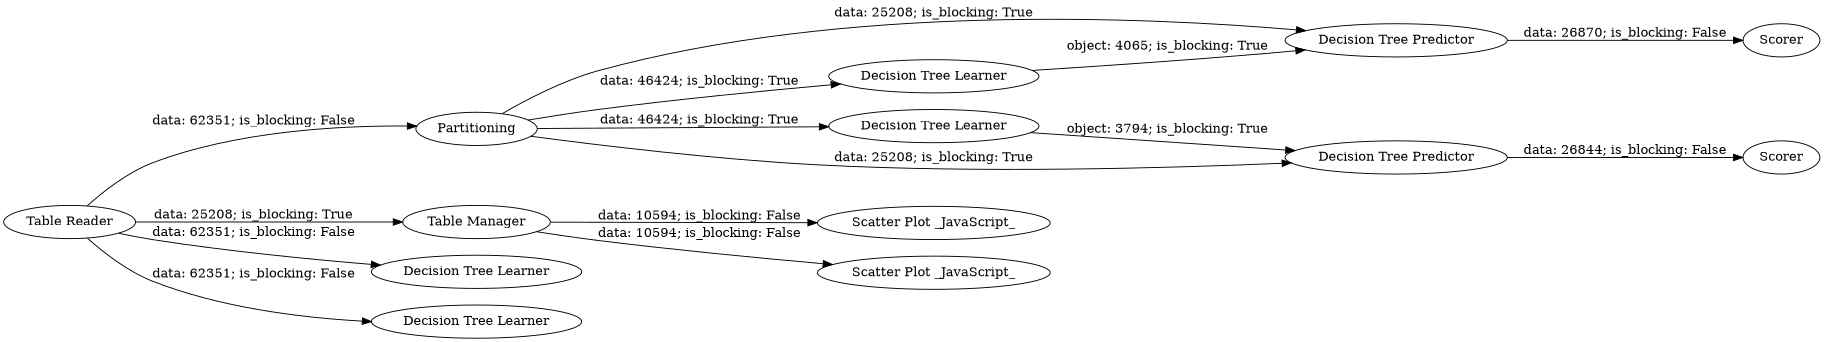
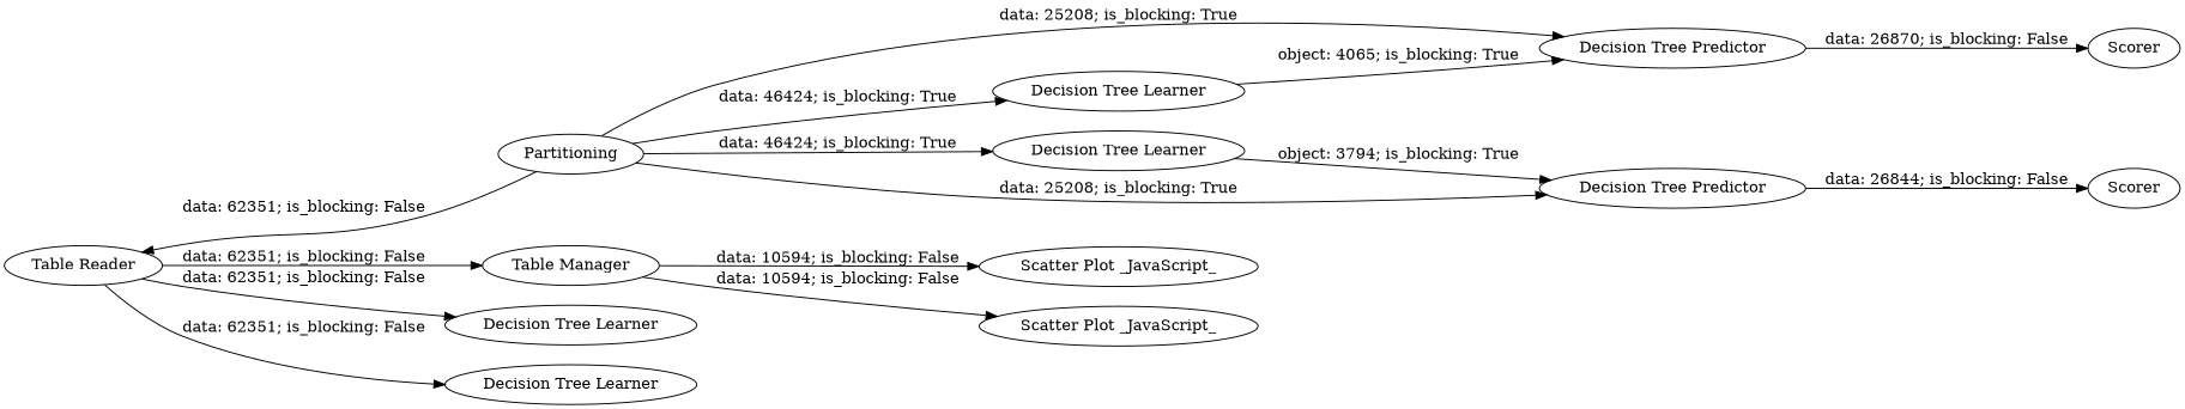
  digraph {
    rankdir=LR
    n1 [label="Table Manager"]
    n2 [label="Scatter Plot _JavaScript_"]
    n3 [label="Scatter Plot _JavaScript_"]
    n4 [label=Scorer]
    n5 [label="Decision Tree Predictor"]
    n6 [label=Scorer]
    n7 [label="Decision Tree Learner"]
    n8 [label="Decision Tree Learner"]
    n9 [label="Decision Tree Learner"]
    n10 [label="Decision Tree Learner"]
    n11 [label="Decision Tree Predictor"]
    n12 [label=Partitioning]
    n13 [label="Table Reader"]
    n1 -> n2 [label="data: 10594; is_blocking: False"]
    n1 -> n3 [label="data: 10594; is_blocking: False"]
    n5 -> n6 [label="data: 26870; is_blocking: False"]
    n8 -> n5 [label="object: 4065; is_blocking: True"]
    n10 -> n11 [label="object: 3794; is_blocking: True"]
    n11 -> n4 [label="data: 26844; is_blocking: False"]
    n12 -> n5 [label="data: 25208; is_blocking: True"]
    n12 -> n8 [label="data: 46424; is_blocking: True"]
    n12 -> n10 [label="data: 46424; is_blocking: True"]
    n12 -> n11 [label="data: 25208; is_blocking: True"]
-   n13 -> n1 [label="data: 25208; is_blocking: True"]
+   n13 -> n1 [label="data: 62351; is_blocking: False"]
    n13 -> n7 [label="data: 62351; is_blocking: False"]
    n13 -> n9 [label="data: 62351; is_blocking: False"]
-   n13 -> n12 [label="data: 62351; is_blocking: False"]
+   n12 -> n13 [label="data: 62351; is_blocking: False"]
  }
